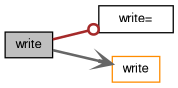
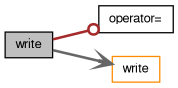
  digraph {
    rankdir=LR
    node [color=black fontname=FreeSans fontsize=10 shape=record]
    edge [fontname=FreeSans fontsize=10 labelfontname=FreeSans labelfontsize=10 style=bold]
    n1 [fillcolor=grey75 fontcolor=black height=0.2 label=write style=filled width=0.4]
-   n2 [height=0.2 label="write=" width=0.4]
+   n2 [height=0.2 label="operator=" width=0.4]
    n3 [color=darkorange height=0.2 label=write width=0.4]
    n1 -> n2 [color=brown arrowhead=odot]
    n1 -> n3 [color=gray40 arrowhead=vee]
  }
